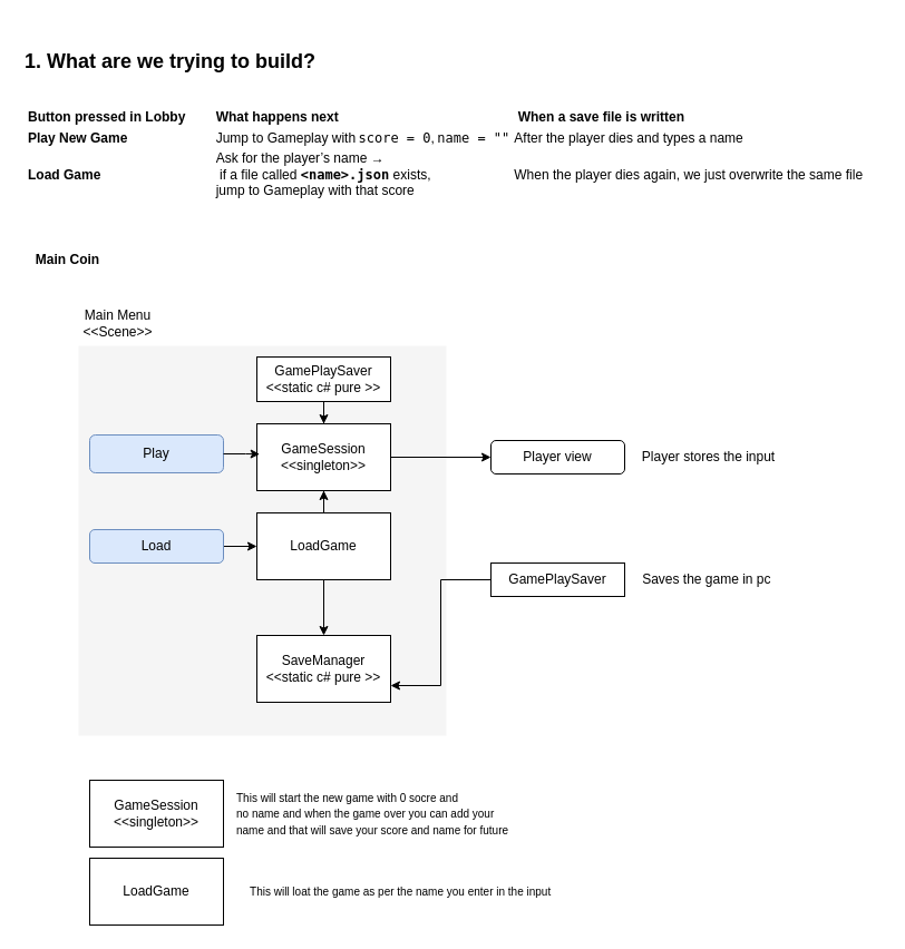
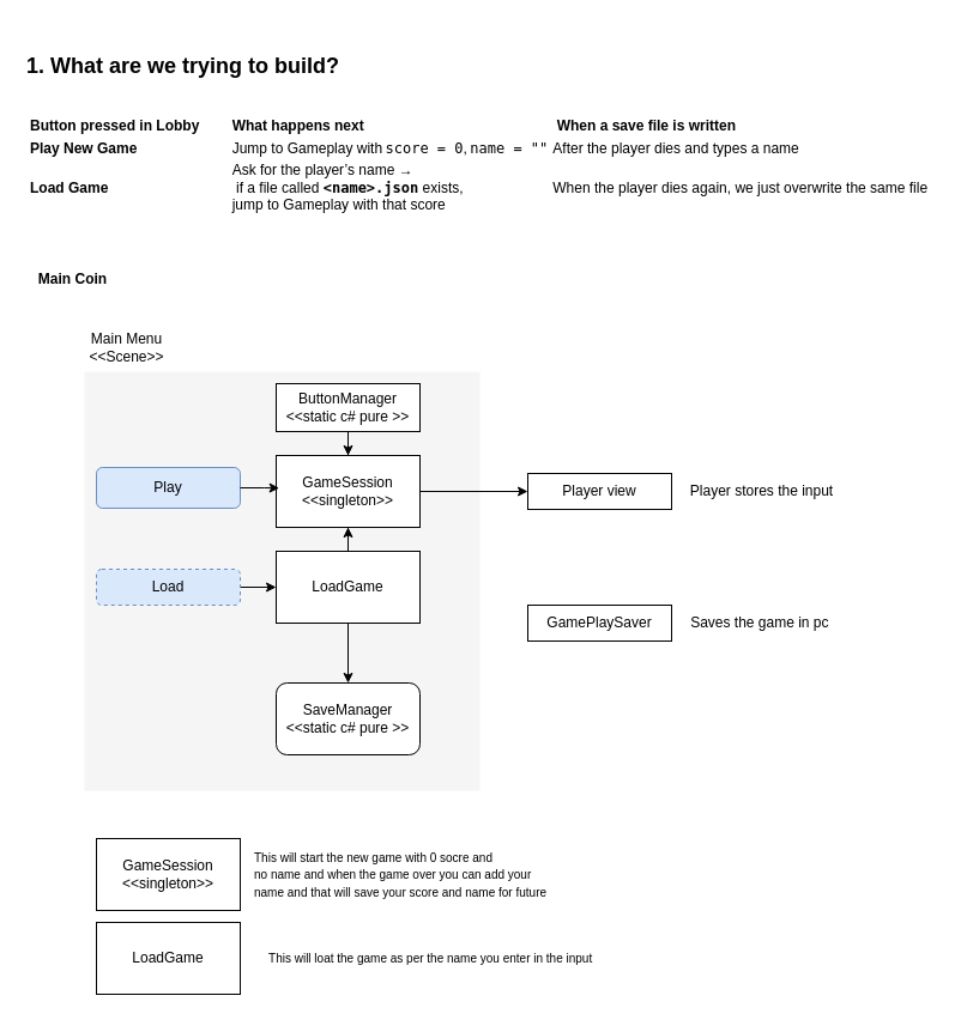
  <mxCell id="0" />
  <mxCell id="1" parent="0" />
  <mxCell id="2" value="&lt;h2 data-end=&quot;238&quot; data-start=&quot;204&quot;&gt;1. What are we trying to build?&lt;/h2&gt;&lt;br&gt;&lt;div class=&quot;_tableContainer_16hzy_1&quot;&gt;&lt;div class=&quot;_tableWrapper_16hzy_14 group flex w-fit flex-col-reverse&quot; tabindex=&quot;-1&quot;&gt;&lt;table class=&quot;w-fit min-w-(--thread-content-width)&quot; data-end=&quot;725&quot; data-start=&quot;240&quot;&gt;&lt;thead data-end=&quot;321&quot; data-start=&quot;240&quot;&gt;&lt;tr data-end=&quot;321&quot; data-start=&quot;240&quot;&gt;&lt;th data-col-size=&quot;sm&quot; data-end=&quot;270&quot; data-start=&quot;240&quot;&gt;Button pressed in &lt;strong data-end=&quot;269&quot; data-start=&quot;260&quot;&gt;Lobby&amp;nbsp; &amp;nbsp; &amp;nbsp; &amp;nbsp;&lt;/strong&gt;&lt;/th&gt;&lt;th data-col-size=&quot;md&quot; data-end=&quot;290&quot; data-start=&quot;270&quot;&gt;What happens next&lt;/th&gt;&lt;th data-col-size=&quot;md&quot; data-end=&quot;321&quot; data-start=&quot;290&quot;&gt;&amp;nbsp;When a save file is written&lt;/th&gt;&lt;/tr&gt;&lt;/thead&gt;&lt;tbody data-end=&quot;725&quot; data-start=&quot;404&quot;&gt;&lt;tr data-end=&quot;525&quot; data-start=&quot;404&quot;&gt;&lt;td data-col-size=&quot;sm&quot; data-end=&quot;434&quot; data-start=&quot;404&quot;&gt;&lt;strong data-end=&quot;423&quot; data-start=&quot;406&quot;&gt;Play New Game&lt;/strong&gt;&lt;/td&gt;&lt;td data-col-size=&quot;md&quot; data-end=&quot;483&quot; data-start=&quot;434&quot;&gt;Jump to Gameplay with &lt;code data-end=&quot;469&quot; data-start=&quot;458&quot;&gt;score = 0&lt;/code&gt;, &lt;code data-end=&quot;482&quot; data-start=&quot;471&quot;&gt;name = &quot;&quot;&lt;/code&gt;&lt;/td&gt;&lt;td data-col-size=&quot;md&quot; data-end=&quot;525&quot; data-start=&quot;483&quot;&gt;After the player dies and types a name&lt;/td&gt;&lt;/tr&gt;&lt;tr data-end=&quot;725&quot; data-start=&quot;526&quot;&gt;&lt;td data-col-size=&quot;sm&quot; data-end=&quot;556&quot; data-start=&quot;526&quot;&gt;&lt;strong data-end=&quot;541&quot; data-start=&quot;528&quot;&gt;Load Game&lt;/strong&gt;&lt;/td&gt;&lt;td data-col-size=&quot;md&quot; data-end=&quot;662&quot; data-start=&quot;556&quot;&gt;Ask for the player’s name →&lt;br&gt;&amp;nbsp;if a file called &lt;strong data-end=&quot;620&quot; data-start=&quot;603&quot;&gt;&lt;code data-end=&quot;618&quot; data-start=&quot;605&quot;&gt;&amp;lt;name&amp;gt;.json&lt;/code&gt;&lt;/strong&gt; exists,&lt;br&gt;jump to Gameplay with that score&lt;/td&gt;&lt;td data-col-size=&quot;md&quot; data-end=&quot;725&quot; data-start=&quot;662&quot;&gt;When the player dies again, we just overwrite the same file&lt;/td&gt;&lt;/tr&gt;&lt;/tbody&gt;&lt;/table&gt;&lt;/div&gt;&lt;/div&gt;" style="text;html=1;align=left;verticalAlign=middle;resizable=0;points=[];autosize=1;strokeColor=none;fillColor=none;" vertex="1" parent="1"><mxGeometry x="20" y="20" width="770" height="170" as="geometry" /></mxCell>
  <mxCell id="3" value="&lt;b&gt;Main Coin&lt;/b&gt;" style="text;html=1;align=center;verticalAlign=middle;resizable=0;points=[];autosize=1;strokeColor=none;fillColor=none;" vertex="1" parent="1"><mxGeometry x="20" y="218" width="80" height="30" as="geometry" /></mxCell>
  <mxCell id="4" value="" style="html=1;whiteSpace=wrap;align=left;fillColor=#f5f5f5;fontColor=#333333;strokeColor=none;" vertex="1" parent="1"><mxGeometry x="70" y="310" width="330" height="350" as="geometry" /></mxCell>
  <mxCell id="5" style="edgeStyle=orthogonalEdgeStyle;rounded=0;orthogonalLoop=1;jettySize=auto;html=1;" edge="1" parent="1" source="6" target="22"><mxGeometry relative="1" as="geometry"><mxPoint x="500" y="410" as="targetPoint" /></mxGeometry></mxCell>
  <mxCell id="6" value="GameSession&lt;div&gt;&amp;lt;&amp;lt;singleton&amp;gt;&amp;gt;&lt;/div&gt;" style="rounded=0;whiteSpace=wrap;html=1;" vertex="1" parent="1"><mxGeometry x="230" y="380" width="120" height="60" as="geometry" /></mxCell>
  <mxCell id="7" style="edgeStyle=orthogonalEdgeStyle;rounded=0;orthogonalLoop=1;jettySize=auto;html=1;entryX=0.5;entryY=1;entryDx=0;entryDy=0;" edge="1" parent="1" source="9" target="6"><mxGeometry relative="1" as="geometry" /></mxCell>
  <mxCell id="8" style="edgeStyle=orthogonalEdgeStyle;rounded=0;orthogonalLoop=1;jettySize=auto;html=1;" edge="1" parent="1" source="9" target="16"><mxGeometry relative="1" as="geometry" /></mxCell>
  <mxCell id="9" value="LoadGame" style="rounded=0;whiteSpace=wrap;html=1;" vertex="1" parent="1"><mxGeometry x="230" y="460" width="120" height="60" as="geometry" /></mxCell>
  <mxCell id="10" value="Play" style="rounded=1;whiteSpace=wrap;html=1;fillColor=#dae8fc;strokeColor=#6c8ebf;" vertex="1" parent="1"><mxGeometry x="80" y="390" width="120" height="34" as="geometry" /></mxCell>
  <mxCell id="11" style="edgeStyle=orthogonalEdgeStyle;rounded=0;orthogonalLoop=1;jettySize=auto;html=1;entryX=0;entryY=0.5;entryDx=0;entryDy=0;" edge="1" parent="1" source="12" target="9"><mxGeometry relative="1" as="geometry" /></mxCell>
- <mxCell id="12" value="Load" style="rounded=1;whiteSpace=wrap;html=1;fillColor=#dae8fc;strokeColor=#6c8ebf;" vertex="1" parent="1"><mxGeometry x="80" y="475" width="120" height="30" as="geometry" /></mxCell>
+ <mxCell id="12" value="Load" style="rounded=1;whiteSpace=wrap;html=1;fillColor=#dae8fc;strokeColor=#6c8ebf;dashed=1;" vertex="1" parent="1"><mxGeometry x="80" y="475" width="120" height="30" as="geometry" /></mxCell>
  <mxCell id="13" style="edgeStyle=orthogonalEdgeStyle;rounded=0;orthogonalLoop=1;jettySize=auto;html=1;entryX=0.022;entryY=0.453;entryDx=0;entryDy=0;entryPerimeter=0;" edge="1" parent="1" source="10" target="6"><mxGeometry relative="1" as="geometry" /></mxCell>
  <mxCell id="14" value="&lt;font style=&quot;font-size: 10px;&quot;&gt;This will start the new game with 0 socre and&amp;nbsp;&amp;nbsp;&lt;/font&gt;&lt;div&gt;&lt;font style=&quot;font-size: 10px;&quot;&gt;no name and when the game over you can add your&amp;nbsp;&lt;/font&gt;&lt;div&gt;&lt;font style=&quot;font-size: 10px;&quot;&gt;name and that will save your score and name for future&lt;/font&gt;&lt;/div&gt;&lt;/div&gt;" style="text;html=1;align=left;verticalAlign=middle;resizable=0;points=[];autosize=1;strokeColor=none;fillColor=none;" vertex="1" parent="1"><mxGeometry x="210" y="700" width="270" height="60" as="geometry" /></mxCell>
  <mxCell id="15" value="&lt;font style=&quot;font-size: 10px;&quot;&gt;This will loat the game as per the name you enter in the input&amp;nbsp;&lt;/font&gt;" style="text;html=1;align=center;verticalAlign=middle;resizable=0;points=[];autosize=1;strokeColor=none;fillColor=none;" vertex="1" parent="1"><mxGeometry x="210" y="785" width="300" height="30" as="geometry" /></mxCell>
- <mxCell id="16" value="SaveManager&lt;div&gt;&amp;lt;&amp;lt;static c# pure &amp;gt;&amp;gt;&lt;/div&gt;" style="rounded=0;whiteSpace=wrap;html=1;" vertex="1" parent="1"><mxGeometry x="230" y="570" width="120" height="60" as="geometry" /></mxCell>
+ <mxCell id="16" value="SaveManager&lt;div&gt;&amp;lt;&amp;lt;static c# pure &amp;gt;&amp;gt;&lt;/div&gt;" style="whiteSpace=wrap;html=1;rounded=1;" vertex="1" parent="1"><mxGeometry x="230" y="570" width="120" height="60" as="geometry" /></mxCell>
  <mxCell id="17" value="&lt;span style=&quot;text-align: left; text-wrap-mode: wrap;&quot;&gt;Main Menu&lt;/span&gt;&lt;div style=&quot;text-align: left; text-wrap-mode: wrap;&quot;&gt;&amp;lt;&amp;lt;Scene&amp;gt;&amp;gt;&lt;/div&gt;" style="text;html=1;align=center;verticalAlign=middle;resizable=0;points=[];autosize=1;strokeColor=none;fillColor=none;" vertex="1" parent="1"><mxGeometry x="60" y="270" width="90" height="40" as="geometry" /></mxCell>
  <mxCell id="18" style="edgeStyle=orthogonalEdgeStyle;rounded=0;orthogonalLoop=1;jettySize=auto;html=1;entryX=0.5;entryY=0;entryDx=0;entryDy=0;" edge="1" parent="1" source="19" target="6"><mxGeometry relative="1" as="geometry" /></mxCell>
- <mxCell id="19" value="GamePlaySaver&lt;div&gt;&amp;lt;&amp;lt;static c# pure &amp;gt;&amp;gt;&lt;/div&gt;" style="rounded=0;whiteSpace=wrap;html=1;" vertex="1" parent="1"><mxGeometry x="230" y="320" width="120" height="40" as="geometry" /></mxCell>
+ <mxCell id="19" value="ButtonManager&lt;div&gt;&amp;lt;&amp;lt;static c# pure &amp;gt;&amp;gt;&lt;/div&gt;" style="rounded=0;whiteSpace=wrap;html=1;" vertex="1" parent="1"><mxGeometry x="230" y="320" width="120" height="40" as="geometry" /></mxCell>
  <mxCell id="20" value="GameSession&lt;div&gt;&amp;lt;&amp;lt;singleton&amp;gt;&amp;gt;&lt;/div&gt;" style="rounded=0;whiteSpace=wrap;html=1;" vertex="1" parent="1"><mxGeometry x="80" y="700" width="120" height="60" as="geometry" /></mxCell>
  <mxCell id="21" value="LoadGame" style="rounded=0;whiteSpace=wrap;html=1;" vertex="1" parent="1"><mxGeometry x="80" y="770" width="120" height="60" as="geometry" /></mxCell>
- <mxCell id="22" value="Player view" style="whiteSpace=wrap;html=1;rounded=1;" vertex="1" parent="1"><mxGeometry x="440" y="395" width="120" height="30" as="geometry" /></mxCell>
+ <mxCell id="22" value="Player view" style="rounded=0;whiteSpace=wrap;html=1;" vertex="1" parent="1"><mxGeometry x="440" y="395" width="120" height="30" as="geometry" /></mxCell>
  <mxCell id="23" value="Player stores the input" style="text;html=1;align=center;verticalAlign=middle;resizable=0;points=[];autosize=1;strokeColor=none;fillColor=none;" vertex="1" parent="1"><mxGeometry x="560" y="395" width="150" height="30" as="geometry" /></mxCell>
- <mxCell id="24" style="edgeStyle=orthogonalEdgeStyle;rounded=0;orthogonalLoop=1;jettySize=auto;html=1;entryX=1;entryY=0.75;entryDx=0;entryDy=0;" edge="1" parent="1" source="25" target="16"><mxGeometry relative="1" as="geometry" /></mxCell>
  <mxCell id="25" value="GamePlaySaver" style="rounded=0;whiteSpace=wrap;html=1;" vertex="1" parent="1"><mxGeometry x="440" y="505" width="120" height="30" as="geometry" /></mxCell>
  <mxCell id="26" value="Saves the game in pc&amp;nbsp;" style="text;html=1;align=center;verticalAlign=middle;resizable=0;points=[];autosize=1;strokeColor=none;fillColor=none;" vertex="1" parent="1"><mxGeometry x="565" y="505" width="140" height="30" as="geometry" /></mxCell>
